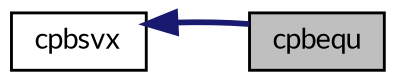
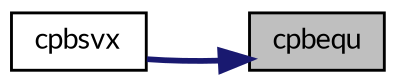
  digraph {
    rankdir=RL
    fontname=Lato
    node [color=black fontname=Lato fontsize=10 shape=record style=filled]
    n1 [fillcolor=grey75 fontcolor=black height=0.2 label=cpbequ width=0.4]
    n2 [fillcolor=white height=0.2 label=cpbsvx width=0.4]
-   n2 -> n1 [color=midnightblue dir=back fontname=Lato fontsize=10 labelfontname=Helvetica labelfontsize=10 style=bold]
+   n1 -> n2 [color=midnightblue dir=back fontname=Lato fontsize=10 labelfontname=Helvetica labelfontsize=10 style=bold]
  }
